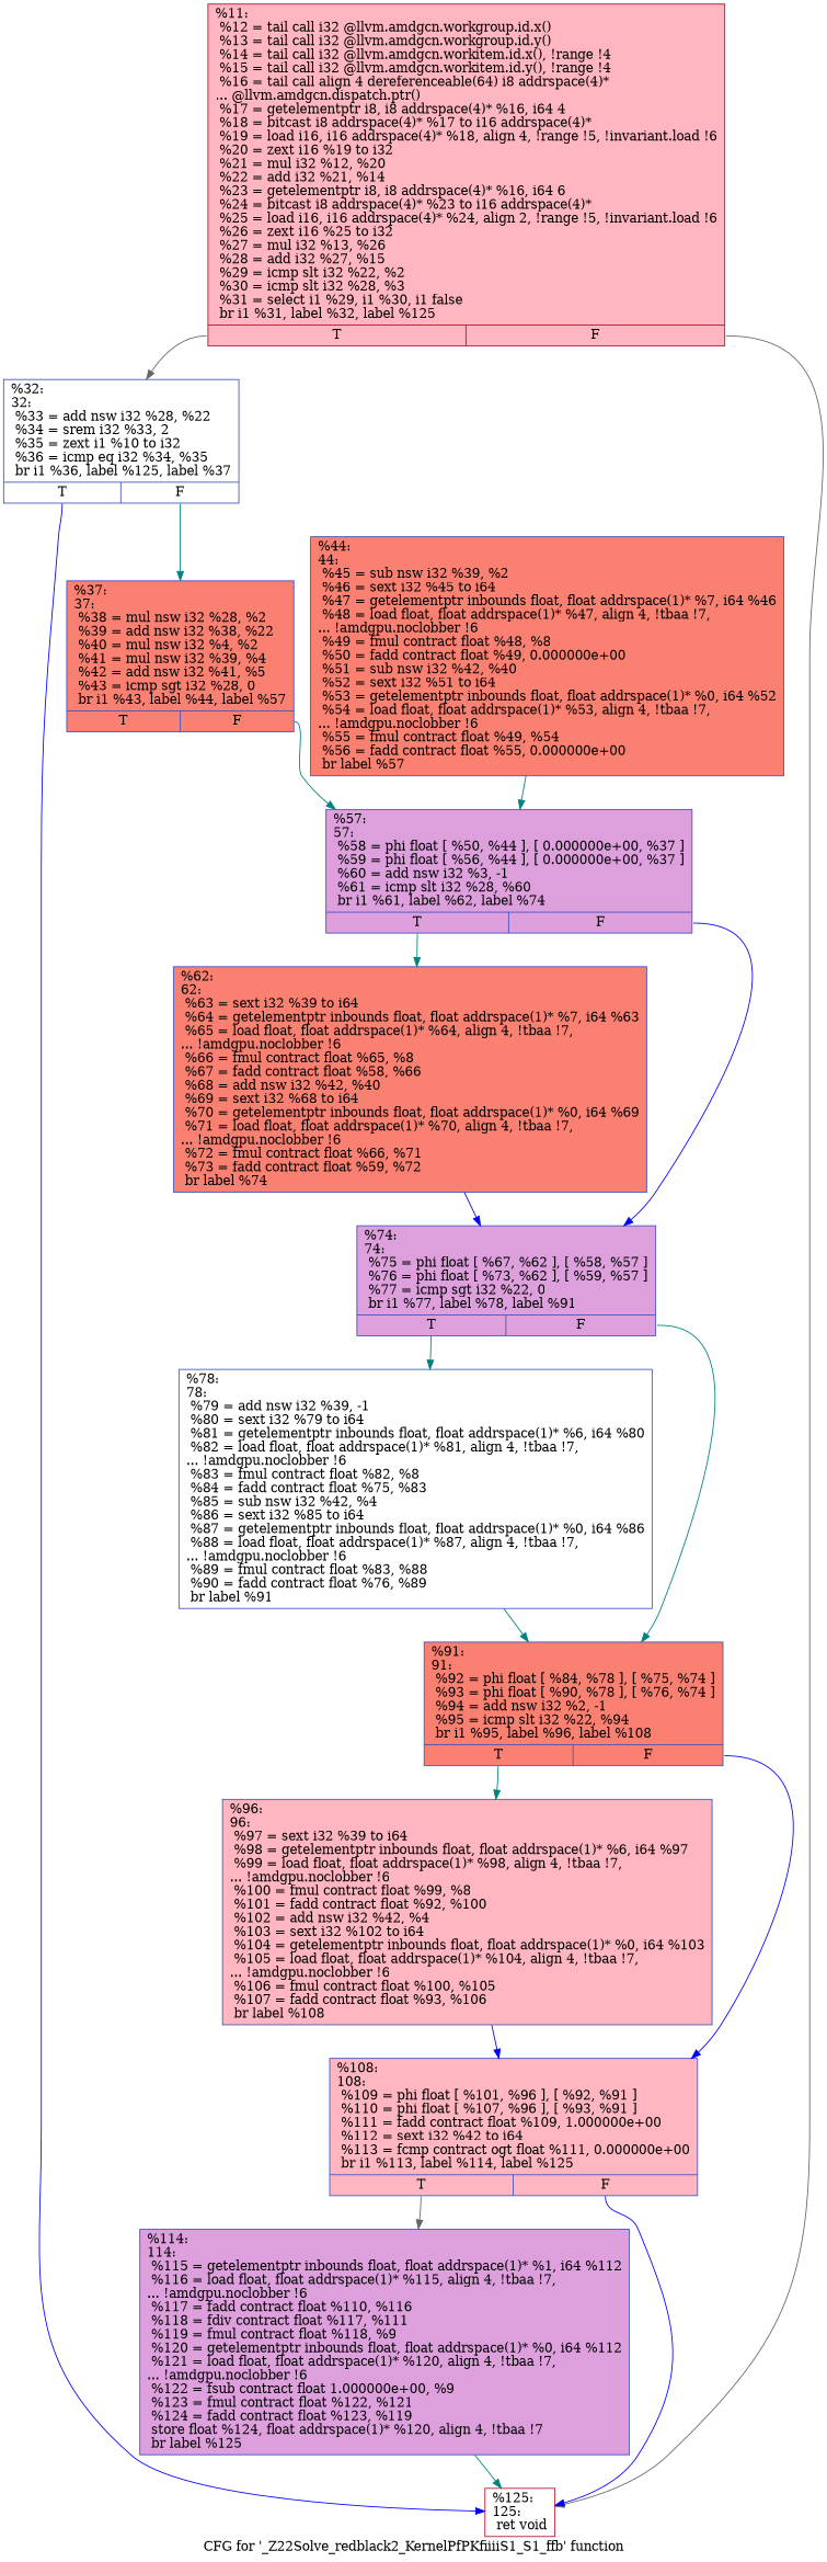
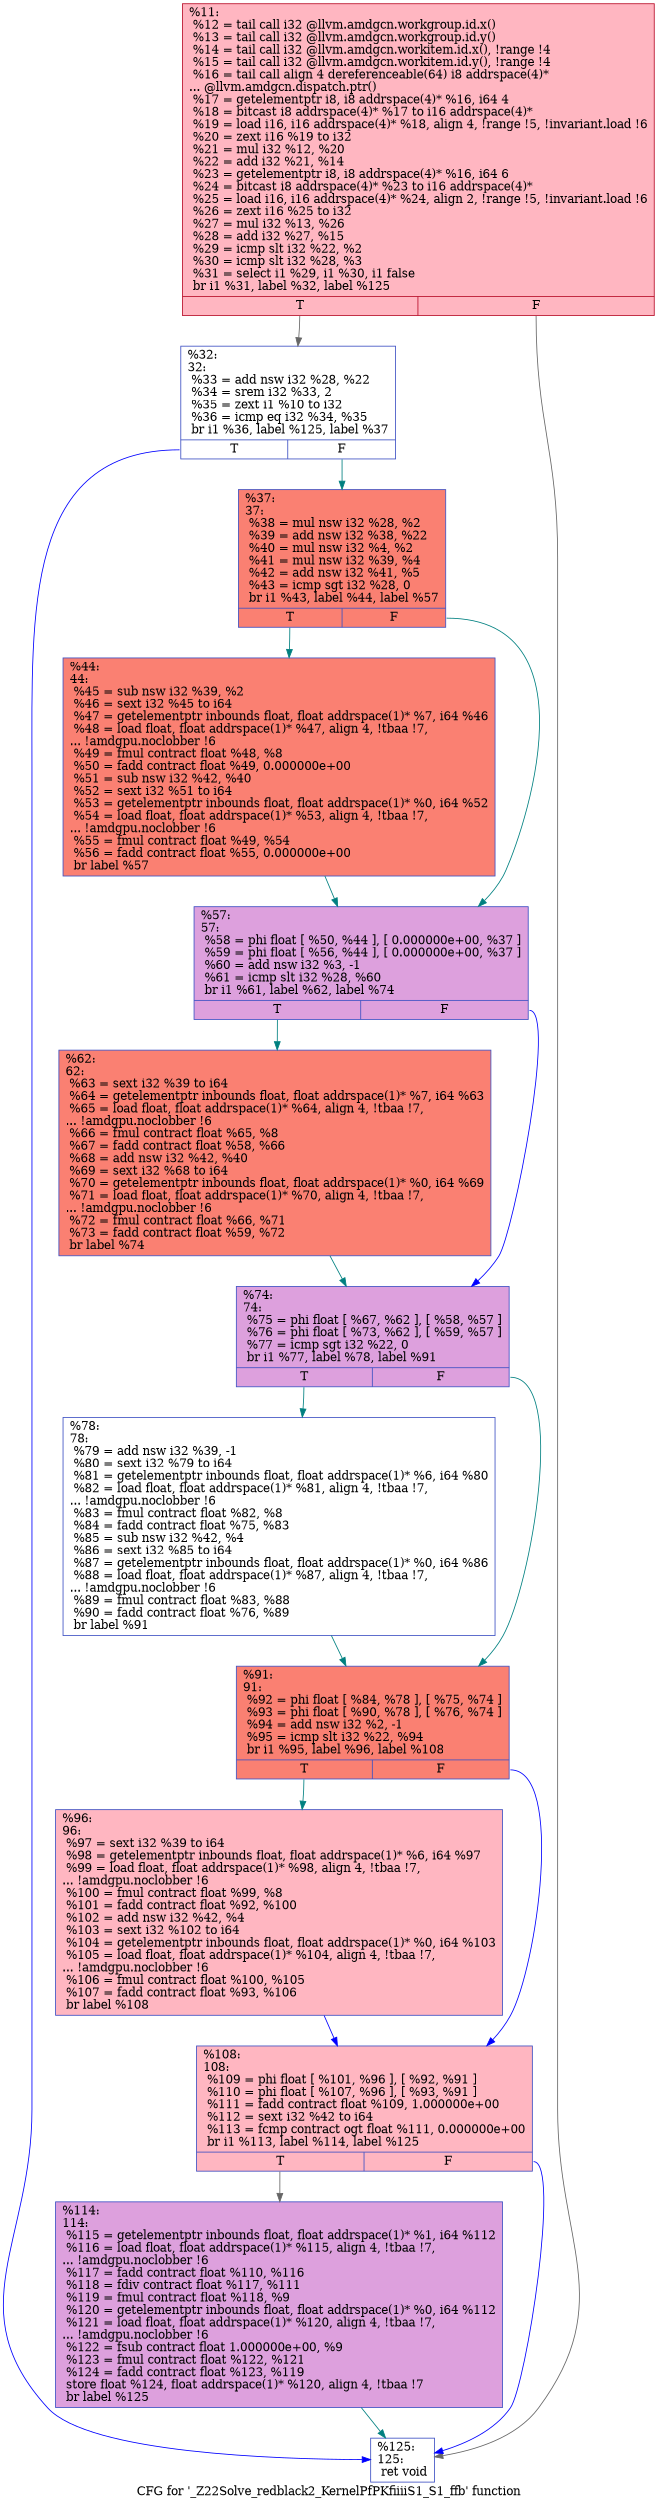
  digraph {
    label="CFG for '_Z22Solve_redblack2_KernelPfPKfiiiiS1_S1_ffb' function"
    node [color="#3d50c3ff" fillcolor=salmon shape=record style=filled]
    edge [color=teal tailport=s0]
    n1 [color="#b70d28ff" fillcolor=lightpink label="{%11:\l  %12 = tail call i32 @llvm.amdgcn.workgroup.id.x()\l  %13 = tail call i32 @llvm.amdgcn.workgroup.id.y()\l  %14 = tail call i32 @llvm.amdgcn.workitem.id.x(), !range !4\l  %15 = tail call i32 @llvm.amdgcn.workitem.id.y(), !range !4\l  %16 = tail call align 4 dereferenceable(64) i8 addrspace(4)*\l... @llvm.amdgcn.dispatch.ptr()\l  %17 = getelementptr i8, i8 addrspace(4)* %16, i64 4\l  %18 = bitcast i8 addrspace(4)* %17 to i16 addrspace(4)*\l  %19 = load i16, i16 addrspace(4)* %18, align 4, !range !5, !invariant.load !6\l  %20 = zext i16 %19 to i32\l  %21 = mul i32 %12, %20\l  %22 = add i32 %21, %14\l  %23 = getelementptr i8, i8 addrspace(4)* %16, i64 6\l  %24 = bitcast i8 addrspace(4)* %23 to i16 addrspace(4)*\l  %25 = load i16, i16 addrspace(4)* %24, align 2, !range !5, !invariant.load !6\l  %26 = zext i16 %25 to i32\l  %27 = mul i32 %13, %26\l  %28 = add i32 %27, %15\l  %29 = icmp slt i32 %22, %2\l  %30 = icmp slt i32 %28, %3\l  %31 = select i1 %29, i1 %30, i1 false\l  br i1 %31, label %32, label %125\l|{<s0>T|<s1>F}}"]
    n2 [fillcolor=white label="{%32:\l32:                                               \l  %33 = add nsw i32 %28, %22\l  %34 = srem i32 %33, 2\l  %35 = zext i1 %10 to i32\l  %36 = icmp eq i32 %34, %35\l  br i1 %36, label %125, label %37\l|{<s0>T|<s1>F}}"]
-   n3 [color="#b70d28ff" fillcolor=white label="{%125:\l125:                                              \l  ret void\l}"]
+   n3 [fillcolor=white label="{%125:\l125:                                              \l  ret void\l}"]
    n4 [label="{%37:\l37:                                               \l  %38 = mul nsw i32 %28, %2\l  %39 = add nsw i32 %38, %22\l  %40 = mul nsw i32 %4, %2\l  %41 = mul nsw i32 %39, %4\l  %42 = add nsw i32 %41, %5\l  %43 = icmp sgt i32 %28, 0\l  br i1 %43, label %44, label %57\l|{<s0>T|<s1>F}}"]
    n5 [label="{%44:\l44:                                               \l  %45 = sub nsw i32 %39, %2\l  %46 = sext i32 %45 to i64\l  %47 = getelementptr inbounds float, float addrspace(1)* %7, i64 %46\l  %48 = load float, float addrspace(1)* %47, align 4, !tbaa !7,\l... !amdgpu.noclobber !6\l  %49 = fmul contract float %48, %8\l  %50 = fadd contract float %49, 0.000000e+00\l  %51 = sub nsw i32 %42, %40\l  %52 = sext i32 %51 to i64\l  %53 = getelementptr inbounds float, float addrspace(1)* %0, i64 %52\l  %54 = load float, float addrspace(1)* %53, align 4, !tbaa !7,\l... !amdgpu.noclobber !6\l  %55 = fmul contract float %49, %54\l  %56 = fadd contract float %55, 0.000000e+00\l  br label %57\l}"]
    n6 [fillcolor=plum label="{%57:\l57:                                               \l  %58 = phi float [ %50, %44 ], [ 0.000000e+00, %37 ]\l  %59 = phi float [ %56, %44 ], [ 0.000000e+00, %37 ]\l  %60 = add nsw i32 %3, -1\l  %61 = icmp slt i32 %28, %60\l  br i1 %61, label %62, label %74\l|{<s0>T|<s1>F}}"]
    n7 [label="{%62:\l62:                                               \l  %63 = sext i32 %39 to i64\l  %64 = getelementptr inbounds float, float addrspace(1)* %7, i64 %63\l  %65 = load float, float addrspace(1)* %64, align 4, !tbaa !7,\l... !amdgpu.noclobber !6\l  %66 = fmul contract float %65, %8\l  %67 = fadd contract float %58, %66\l  %68 = add nsw i32 %42, %40\l  %69 = sext i32 %68 to i64\l  %70 = getelementptr inbounds float, float addrspace(1)* %0, i64 %69\l  %71 = load float, float addrspace(1)* %70, align 4, !tbaa !7,\l... !amdgpu.noclobber !6\l  %72 = fmul contract float %66, %71\l  %73 = fadd contract float %59, %72\l  br label %74\l}"]
    n8 [fillcolor=plum label="{%74:\l74:                                               \l  %75 = phi float [ %67, %62 ], [ %58, %57 ]\l  %76 = phi float [ %73, %62 ], [ %59, %57 ]\l  %77 = icmp sgt i32 %22, 0\l  br i1 %77, label %78, label %91\l|{<s0>T|<s1>F}}"]
    n9 [fillcolor=white label="{%78:\l78:                                               \l  %79 = add nsw i32 %39, -1\l  %80 = sext i32 %79 to i64\l  %81 = getelementptr inbounds float, float addrspace(1)* %6, i64 %80\l  %82 = load float, float addrspace(1)* %81, align 4, !tbaa !7,\l... !amdgpu.noclobber !6\l  %83 = fmul contract float %82, %8\l  %84 = fadd contract float %75, %83\l  %85 = sub nsw i32 %42, %4\l  %86 = sext i32 %85 to i64\l  %87 = getelementptr inbounds float, float addrspace(1)* %0, i64 %86\l  %88 = load float, float addrspace(1)* %87, align 4, !tbaa !7,\l... !amdgpu.noclobber !6\l  %89 = fmul contract float %83, %88\l  %90 = fadd contract float %76, %89\l  br label %91\l}"]
    n10 [label="{%91:\l91:                                               \l  %92 = phi float [ %84, %78 ], [ %75, %74 ]\l  %93 = phi float [ %90, %78 ], [ %76, %74 ]\l  %94 = add nsw i32 %2, -1\l  %95 = icmp slt i32 %22, %94\l  br i1 %95, label %96, label %108\l|{<s0>T|<s1>F}}"]
    n11 [fillcolor=lightpink label="{%96:\l96:                                               \l  %97 = sext i32 %39 to i64\l  %98 = getelementptr inbounds float, float addrspace(1)* %6, i64 %97\l  %99 = load float, float addrspace(1)* %98, align 4, !tbaa !7,\l... !amdgpu.noclobber !6\l  %100 = fmul contract float %99, %8\l  %101 = fadd contract float %92, %100\l  %102 = add nsw i32 %42, %4\l  %103 = sext i32 %102 to i64\l  %104 = getelementptr inbounds float, float addrspace(1)* %0, i64 %103\l  %105 = load float, float addrspace(1)* %104, align 4, !tbaa !7,\l... !amdgpu.noclobber !6\l  %106 = fmul contract float %100, %105\l  %107 = fadd contract float %93, %106\l  br label %108\l}"]
    n12 [fillcolor=lightpink label="{%108:\l108:                                              \l  %109 = phi float [ %101, %96 ], [ %92, %91 ]\l  %110 = phi float [ %107, %96 ], [ %93, %91 ]\l  %111 = fadd contract float %109, 1.000000e+00\l  %112 = sext i32 %42 to i64\l  %113 = fcmp contract ogt float %111, 0.000000e+00\l  br i1 %113, label %114, label %125\l|{<s0>T|<s1>F}}"]
    n13 [fillcolor=plum label="{%114:\l114:                                              \l  %115 = getelementptr inbounds float, float addrspace(1)* %1, i64 %112\l  %116 = load float, float addrspace(1)* %115, align 4, !tbaa !7,\l... !amdgpu.noclobber !6\l  %117 = fadd contract float %110, %116\l  %118 = fdiv contract float %117, %111\l  %119 = fmul contract float %118, %9\l  %120 = getelementptr inbounds float, float addrspace(1)* %0, i64 %112\l  %121 = load float, float addrspace(1)* %120, align 4, !tbaa !7,\l... !amdgpu.noclobber !6\l  %122 = fsub contract float 1.000000e+00, %9\l  %123 = fmul contract float %122, %121\l  %124 = fadd contract float %123, %119\l  store float %124, float addrspace(1)* %120, align 4, !tbaa !7\l  br label %125\l}"]
    n1 -> n2 [color=gray40]
    n1 -> n3 [color=gray40 tailport=s1]
    n2 -> n3 [color=blue]
    n2 -> n4 [tailport=s1]
+   n4 -> n5
    n4 -> n6 [tailport=s1]
    n5 -> n6
    n6 -> n7
    n6 -> n8 [color=blue tailport=s1]
-   n7 -> n8 [color=blue]
+   n7 -> n8
    n8 -> n9
    n8 -> n10 [tailport=s1]
    n9 -> n10
    n10 -> n11
    n10 -> n12 [color=blue tailport=s1]
    n11 -> n12 [color=blue]
    n12 -> n3 [color=blue tailport=s1]
    n12 -> n13 [color=gray40]
    n13 -> n3
  }
